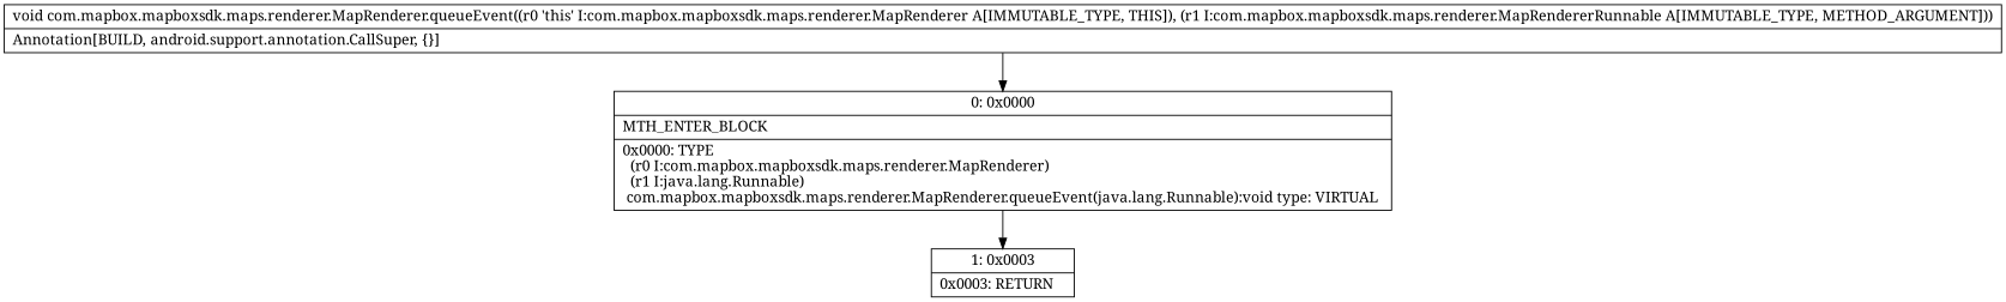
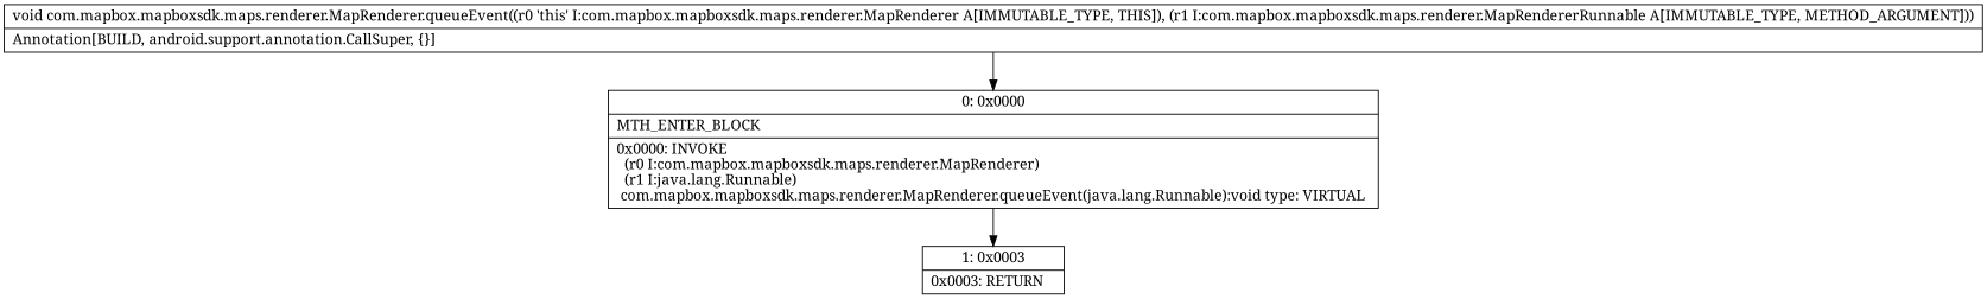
  digraph {
    fontname="Noto Serif"
    node [shape=record fontname="Noto Serif"]
    edge [fontname="Noto Serif"]
-   n1 [label="{0\:\ 0x0000|MTH_ENTER_BLOCK\l|0x0000: TYPE  \l  (r0 I:com.mapbox.mapboxsdk.maps.renderer.MapRenderer)\l  (r1 I:java.lang.Runnable)\l com.mapbox.mapboxsdk.maps.renderer.MapRenderer.queueEvent(java.lang.Runnable):void type: VIRTUAL \l}"]
+   n1 [label="{0\:\ 0x0000|MTH_ENTER_BLOCK\l|0x0000: INVOKE  \l  (r0 I:com.mapbox.mapboxsdk.maps.renderer.MapRenderer)\l  (r1 I:java.lang.Runnable)\l com.mapbox.mapboxsdk.maps.renderer.MapRenderer.queueEvent(java.lang.Runnable):void type: VIRTUAL \l}"]
    n2 [label="{1\:\ 0x0003|0x0003: RETURN   \l}"]
    n3 [label="{void com.mapbox.mapboxsdk.maps.renderer.MapRenderer.queueEvent((r0 'this' I:com.mapbox.mapboxsdk.maps.renderer.MapRenderer A[IMMUTABLE_TYPE, THIS]), (r1 I:com.mapbox.mapboxsdk.maps.renderer.MapRendererRunnable A[IMMUTABLE_TYPE, METHOD_ARGUMENT]))  | Annotation[BUILD, android.support.annotation.CallSuper, \{\}]\l}"]
    n1 -> n2
    n3 -> n1
  }
